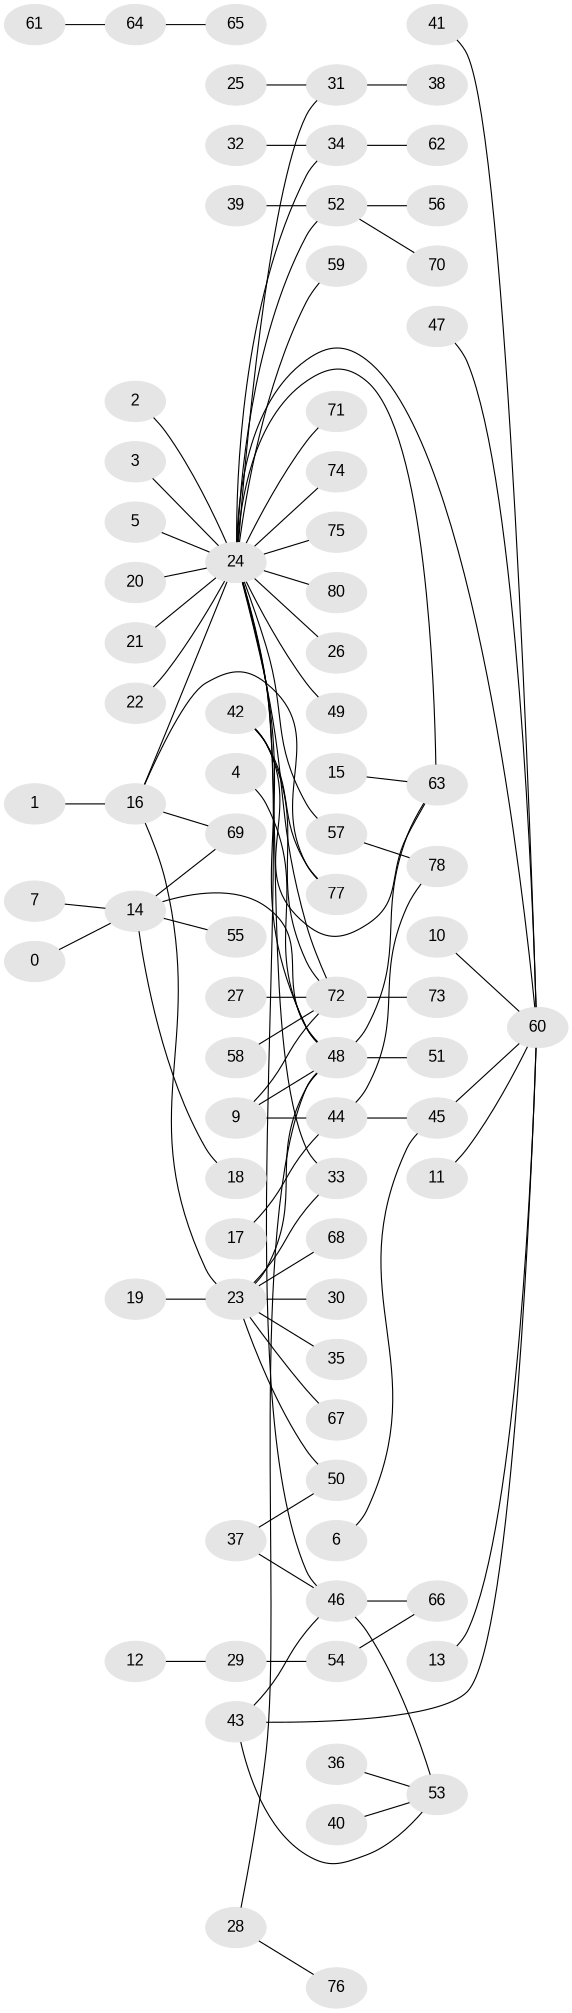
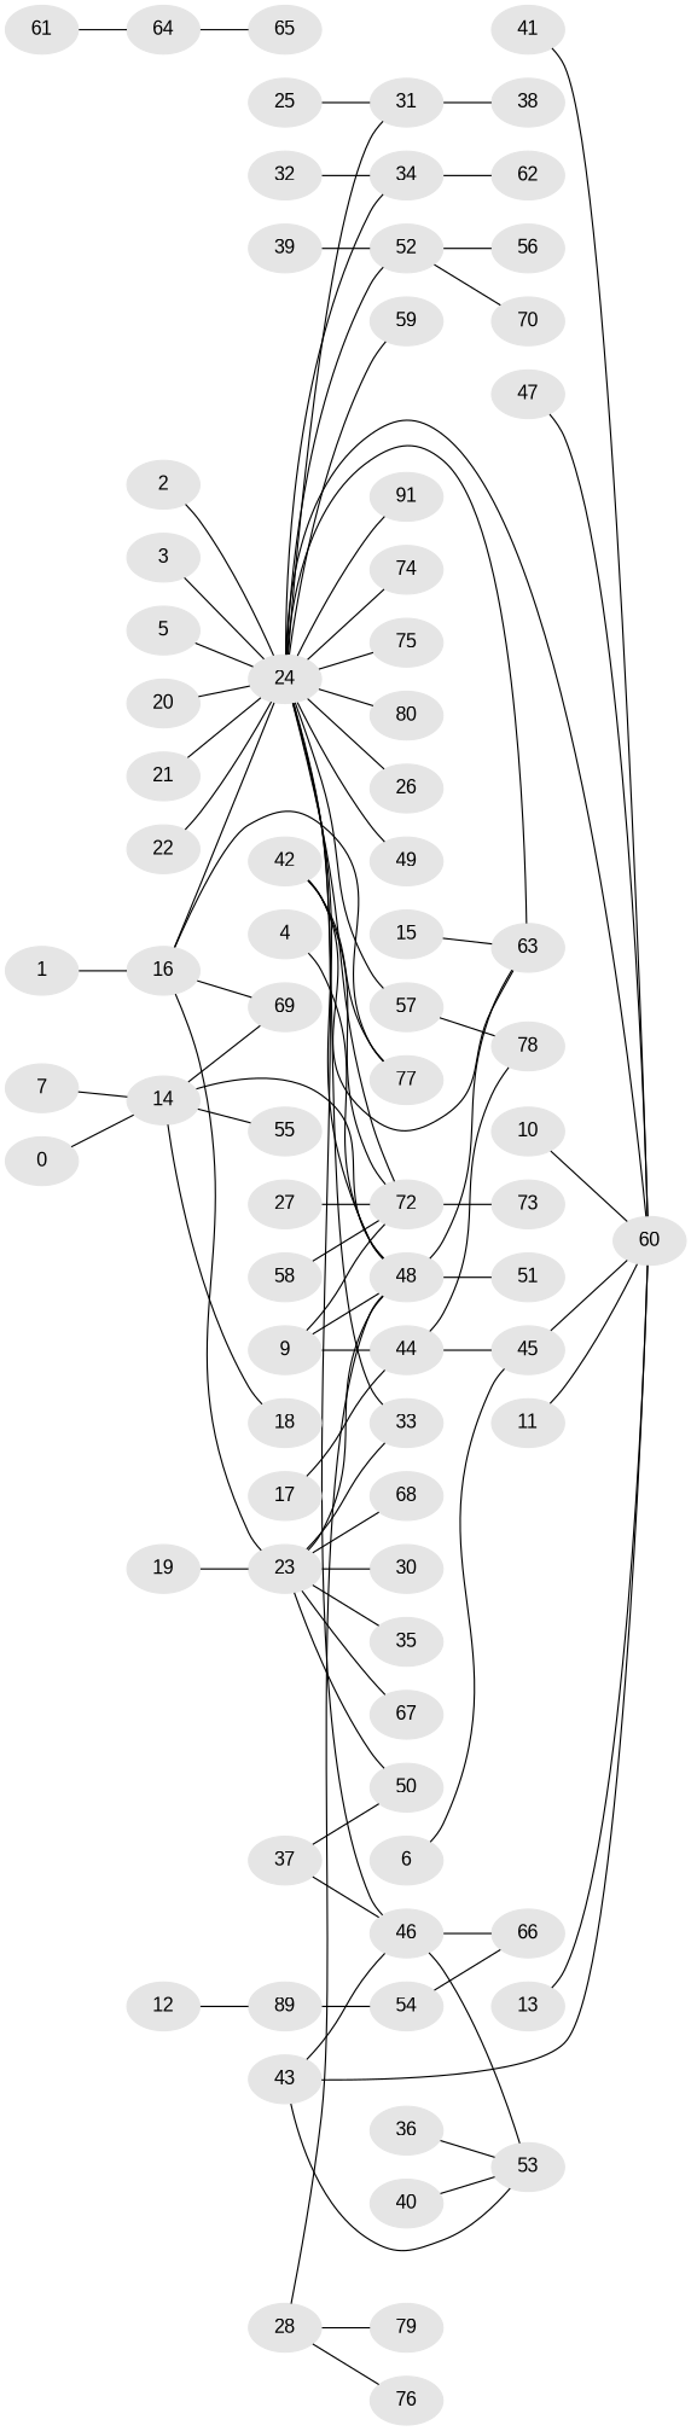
  graph {
    fontname="Liberation Sans"
    rankdir=LR
    node [color=gray90 fontname="Liberation Sans" style=filled]
    edge [fontname="Liberation Sans" weight=1.0]
    1
    16
    24
    69
    23
    77
    2
    48
    72
    60
    63
    33
    26
    31
    34
    46
    49
    52
    57
    59
-   71
+   71 [label=91]
    74
    75
    80
    3
    4
    51
    5
    6
    45
    7
    14
    18
    55
    n35 [label=0]
    9
    44
    78
    73
    10
    11
    12
-   29
+   29 [label=89]
    28
    76
+   79
    13
    15
    30
    35
    50
    67
    68
    17
    19
    20
    21
    22
    38
    62
    53
    66
    56
    70
    25
    27
    54
    32
    36
    37
    39
    40
    41
    42
    43
    47
    61
    64
    58
    65
    1 -- 16
    16 -- 24
    16 -- 69
    16 -- 23
    16 -- 77
    24 -- 48
    24 -- 72
    24 -- 60
    24 -- 63
    24 -- 33
    24 -- 26
    24 -- 31
    24 -- 34
    24 -- 46
    24 -- 49
    24 -- 52
    24 -- 57
    24 -- 59
    24 -- 71
    24 -- 74
    24 -- 75
    24 -- 80
    23 -- 48
    23 -- 33
    23 -- 30
    23 -- 35
    23 -- 50
    23 -- 67
    23 -- 68
    2 -- 24
    48 -- 63
    48 -- 51
    72 -- 73
    31 -- 38
    34 -- 62
    46 -- 53
    46 -- 66
    52 -- 56
    52 -- 70
    57 -- 78
    3 -- 24
    4 -- 48
    5 -- 24
    6 -- 45
    45 -- 60
    7 -- 14
    14 -- 69
    14 -- 48
    14 -- 18
    14 -- 55
    n35 -- 14
    9 -- 48
    9 -- 72
    9 -- 44
    44 -- 45
    44 -- 78
    10 -- 60
    11 -- 60
    12 -- 29
    29 -- 54
    28 -- 48
    28 -- 76
+   28 -- 79
    13 -- 60
    15 -- 63
    17 -- 44
    19 -- 23
    20 -- 24
    21 -- 24
    22 -- 24
    25 -- 31
    27 -- 72
    54 -- 66
    32 -- 34
    36 -- 53
    37 -- 46
    37 -- 50
    39 -- 52
    40 -- 53
    41 -- 60
    42 -- 77
    42 -- 72
    42 -- 63
    43 -- 60
    43 -- 46
    43 -- 53
    47 -- 60
    61 -- 64
    64 -- 65
    58 -- 72
  }
